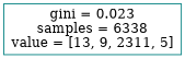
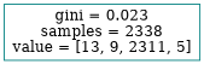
  digraph {
-   n1 [label="gini = 0.023\nsamples = 6338\nvalue = [13, 9, 2311, 5]" shape=box color=teal]
+   n1 [label="gini = 0.023\nsamples = 2338\nvalue = [13, 9, 2311, 5]" shape=box color=teal]
  }
